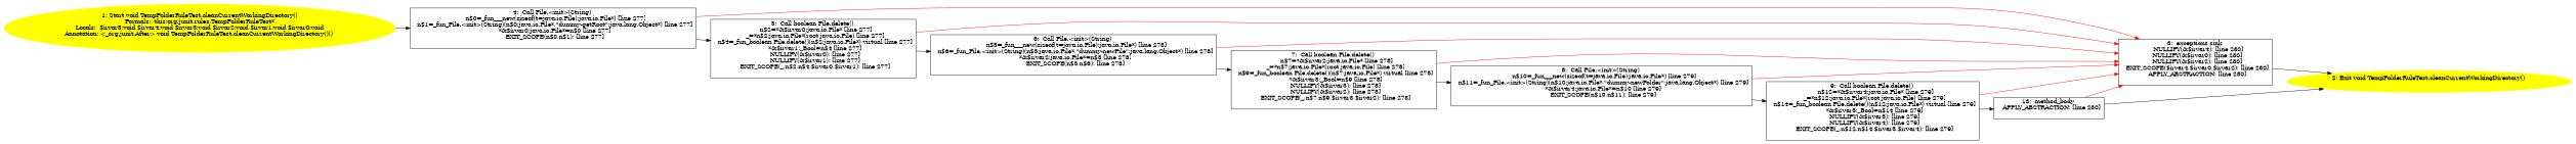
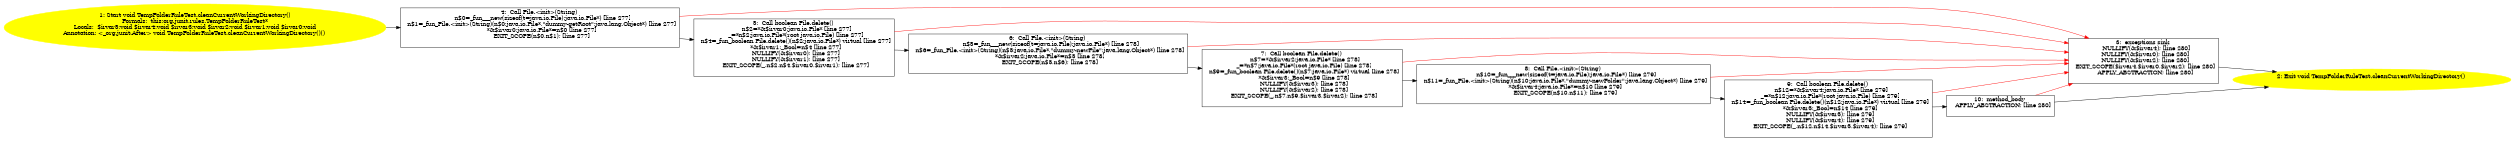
  digraph {
    rankdir=LR
    node [shape=box]
    n1 [color=yellow label="1: Start void TempFolderRuleTest.cleanCurrentWorkingDirectory()\nFormals:  this:org.junit.rules.TempFolderRuleTest*\nLocals:  $irvar5:void $irvar4:void $irvar3:void $irvar2:void $irvar1:void $irvar0:void\nAnnotation: <_org.junit.After> void TempFolderRuleTest.cleanCurrentWorkingDirectory()() \n  " style=filled shape=""]
    n2 [label="4:  Call File.<init>(String) \n   n$0=_fun___new(sizeof(t=java.io.File):java.io.File*) [line 277]\n  n$1=_fun_File.<init>(String)(n$0:java.io.File*,\"dummy-getRoot\":java.lang.Object*) [line 277]\n  *&$irvar0:java.io.File*=n$0 [line 277]\n  EXIT_SCOPE(n$0,n$1); [line 277]\n "]
    n3 [label="3:  exceptions sink \n   NULLIFY(&$irvar4); [line 280]\n  NULLIFY(&$irvar0); [line 280]\n  NULLIFY(&$irvar2); [line 280]\n  EXIT_SCOPE($irvar4,$irvar0,$irvar2); [line 280]\n  APPLY_ABSTRACTION; [line 280]\n "]
    n4 [label="5:  Call boolean File.delete() \n   n$2=*&$irvar0:java.io.File* [line 277]\n  _=*n$2:java.io.File*(root java.io.File) [line 277]\n  n$4=_fun_boolean File.delete()(n$2:java.io.File*) virtual [line 277]\n  *&$irvar1:_Bool=n$4 [line 277]\n  NULLIFY(&$irvar0); [line 277]\n  NULLIFY(&$irvar1); [line 277]\n  EXIT_SCOPE(_,n$2,n$4,$irvar0,$irvar1); [line 277]\n "]
    n5 [color=yellow label="2: Exit void TempFolderRuleTest.cleanCurrentWorkingDirectory() \n  " style=filled shape=""]
    n6 [label="6:  Call File.<init>(String) \n   n$5=_fun___new(sizeof(t=java.io.File):java.io.File*) [line 278]\n  n$6=_fun_File.<init>(String)(n$5:java.io.File*,\"dummy-newFile\":java.lang.Object*) [line 278]\n  *&$irvar2:java.io.File*=n$5 [line 278]\n  EXIT_SCOPE(n$5,n$6); [line 278]\n "]
    n7 [label="7:  Call boolean File.delete() \n   n$7=*&$irvar2:java.io.File* [line 278]\n  _=*n$7:java.io.File*(root java.io.File) [line 278]\n  n$9=_fun_boolean File.delete()(n$7:java.io.File*) virtual [line 278]\n  *&$irvar3:_Bool=n$9 [line 278]\n  NULLIFY(&$irvar3); [line 278]\n  NULLIFY(&$irvar2); [line 278]\n  EXIT_SCOPE(_,n$7,n$9,$irvar3,$irvar2); [line 278]\n "]
    n8 [label="8:  Call File.<init>(String) \n   n$10=_fun___new(sizeof(t=java.io.File):java.io.File*) [line 279]\n  n$11=_fun_File.<init>(String)(n$10:java.io.File*,\"dummy-newFolder\":java.lang.Object*) [line 279]\n  *&$irvar4:java.io.File*=n$10 [line 279]\n  EXIT_SCOPE(n$10,n$11); [line 279]\n "]
    n9 [label="9:  Call boolean File.delete() \n   n$12=*&$irvar4:java.io.File* [line 279]\n  _=*n$12:java.io.File*(root java.io.File) [line 279]\n  n$14=_fun_boolean File.delete()(n$12:java.io.File*) virtual [line 279]\n  *&$irvar5:_Bool=n$14 [line 279]\n  NULLIFY(&$irvar5); [line 279]\n  NULLIFY(&$irvar4); [line 279]\n  EXIT_SCOPE(_,n$12,n$14,$irvar5,$irvar4); [line 279]\n "]
-   n10 [label="13:  method_body \n   APPLY_ABSTRACTION; [line 280]\n "]
+   n10 [label="10:  method_body \n   APPLY_ABSTRACTION; [line 280]\n "]
    n1 -> n2
    n2 -> n3 [color=red]
    n2 -> n4
    n3 -> n5
    n4 -> n3 [color=red]
    n4 -> n6
    n6 -> n3 [color=red]
    n6 -> n7
    n7 -> n3 [color=red]
    n7 -> n8
    n8 -> n3 [color=red]
    n8 -> n9
    n9 -> n3 [color=red]
    n9 -> n10
    n10 -> n3 [color=red]
    n10 -> n5
  }
